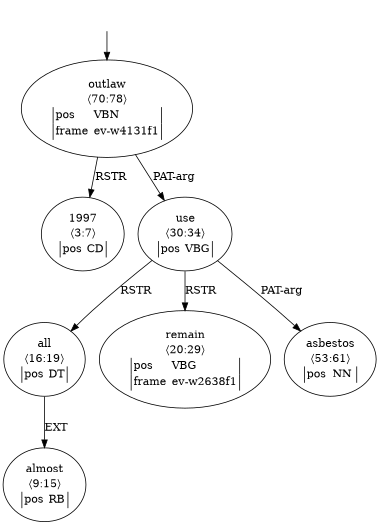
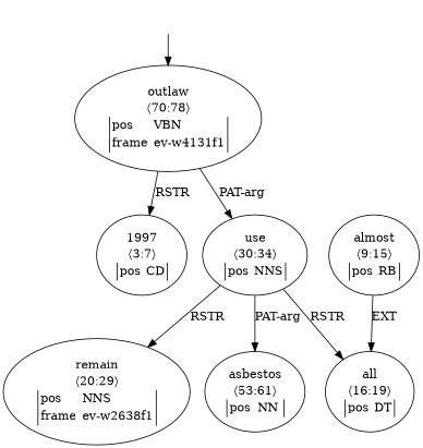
  digraph {
    top [style=invis]
    n2 [label=<<table align="center" border="0" cellspacing="0"><tr><td colspan="2">outlaw</td></tr><tr><td colspan="2">〈70:78〉</td></tr><tr><td sides="l" border="1" align="left">pos</td><td sides="r" border="1" align="left">VBN</td></tr><tr><td sides="l" border="1" align="left">frame</td><td sides="r" border="1" align="left">ev-w4131f1</td></tr></table>>]
    n3 [label=<<table align="center" border="0" cellspacing="0"><tr><td colspan="2">1997</td></tr><tr><td colspan="2">〈3:7〉</td></tr><tr><td sides="l" border="1" align="left">pos</td><td sides="r" border="1" align="left">CD</td></tr></table>>]
-   n4 [label=<<table align="center" border="0" cellspacing="0"><tr><td colspan="2">use</td></tr><tr><td colspan="2">〈30:34〉</td></tr><tr><td sides="l" border="1" align="left">pos</td><td sides="r" border="1" align="left">VBG</td></tr></table>>]
+   n4 [label=<<table align="center" border="0" cellspacing="0"><tr><td colspan="2">use</td></tr><tr><td colspan="2">〈30:34〉</td></tr><tr><td sides="l" border="1" align="left">pos</td><td sides="r" border="1" align="left">NNS</td></tr></table>>]
    n5 [label=<<table align="center" border="0" cellspacing="0"><tr><td colspan="2">all</td></tr><tr><td colspan="2">〈16:19〉</td></tr><tr><td sides="l" border="1" align="left">pos</td><td sides="r" border="1" align="left">DT</td></tr></table>>]
-   n6 [label=<<table align="center" border="0" cellspacing="0"><tr><td colspan="2">remain</td></tr><tr><td colspan="2">〈20:29〉</td></tr><tr><td sides="l" border="1" align="left">pos</td><td sides="r" border="1" align="left">VBG</td></tr><tr><td sides="l" border="1" align="left">frame</td><td sides="r" border="1" align="left">ev-w2638f1</td></tr></table>>]
+   n6 [label=<<table align="center" border="0" cellspacing="0"><tr><td colspan="2">remain</td></tr><tr><td colspan="2">〈20:29〉</td></tr><tr><td sides="l" border="1" align="left">pos</td><td sides="r" border="1" align="left">NNS</td></tr><tr><td sides="l" border="1" align="left">frame</td><td sides="r" border="1" align="left">ev-w2638f1</td></tr></table>>]
    n7 [label=<<table align="center" border="0" cellspacing="0"><tr><td colspan="2">asbestos</td></tr><tr><td colspan="2">〈53:61〉</td></tr><tr><td sides="l" border="1" align="left">pos</td><td sides="r" border="1" align="left">NN</td></tr></table>>]
    n8 [label=<<table align="center" border="0" cellspacing="0"><tr><td colspan="2">almost</td></tr><tr><td colspan="2">〈9:15〉</td></tr><tr><td sides="l" border="1" align="left">pos</td><td sides="r" border="1" align="left">RB</td></tr></table>>]
    top -> n2
    n2 -> n3 [label=RSTR]
    n2 -> n4 [label="PAT-arg"]
    n4 -> n5 [label=RSTR]
    n4 -> n6 [label=RSTR]
    n4 -> n7 [label="PAT-arg"]
-   n5 -> n8 [label=EXT]
+   n8 -> n5 [label=EXT]
  }
